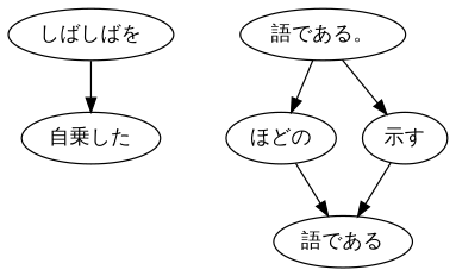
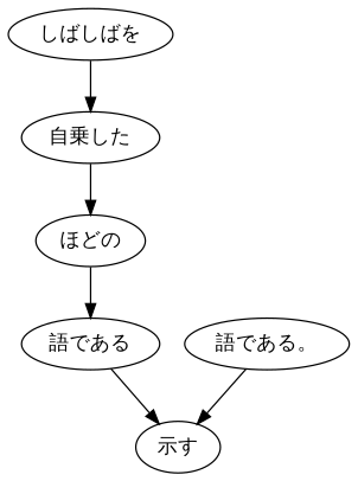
  digraph {
    n1 [label="しばしばを"]
    n2 [label="自乗した"]
    n3 [label="ほどの"]
    n4 [label="語である"]
    n5 [label="示す"]
    n6 [label="語である。"]
    n1 -> n2
-   n6 -> n3
+   n2 -> n3
    n3 -> n4
-   n5 -> n4
+   n4 -> n5
    n6 -> n5
  }
